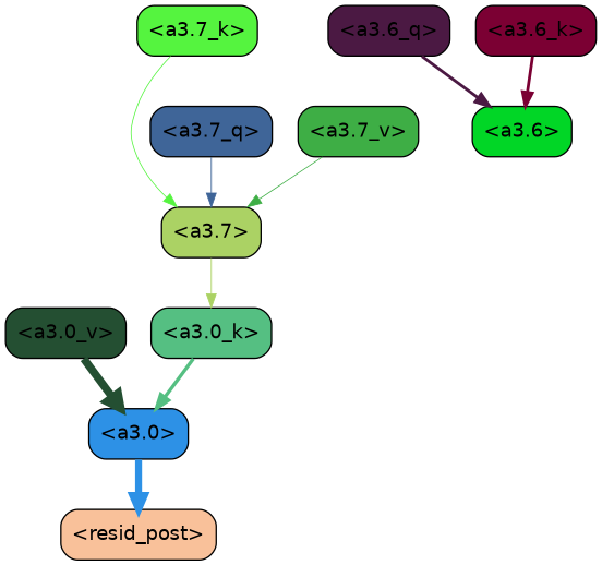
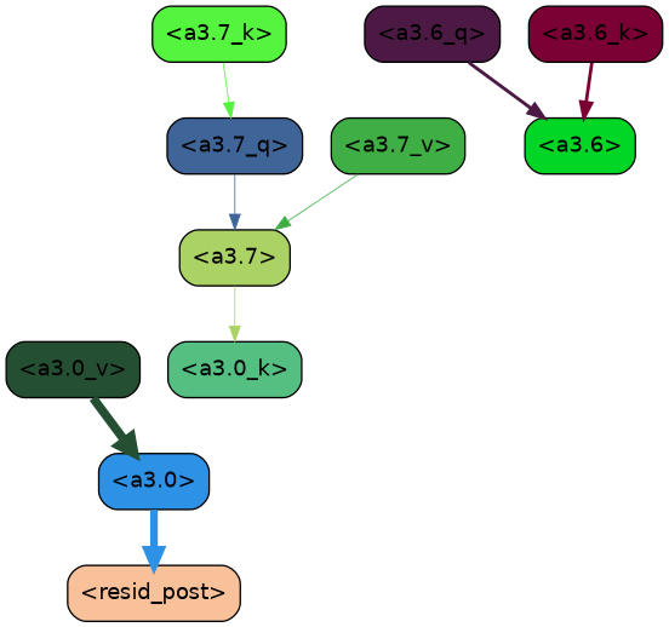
  strict digraph {
    splines=true
    node [color=black fontname=Helvetica shape=box style="filled, rounded"]
    edge [penwidth=0.6]
    "<a3.7>" [fillcolor="#abd264"]
    "<a3.0_k>" [fillcolor="#55bf82"]
    "<resid_post>" [fillcolor="#f9c19a"]
    "<a3.6>" [fillcolor="#01d626"]
    "<a3.0>" [fillcolor="#2d91e6"]
    "<a3.7_q>" [fillcolor="#3f6598"]
    "<a3.6_q>" [fillcolor="#4b1943"]
    "<a3.7_k>" [fillcolor="#55f43f"]
    "<a3.6_k>" [fillcolor="#7b0033"]
    "<a3.7_v>" [fillcolor="#3eae45"]
    "<a3.0_v>" [fillcolor="#244f32"]
    "<a3.7>" -> "<a3.0_k>" [color="#abd264"]
-   "<a3.0_k>" -> "<a3.0>" [color="#55bf82" penwidth=2.520303964614868]
    "<a3.0>" -> "<resid_post>" [color="#2d91e6" penwidth=4.904066681861877]
    "<a3.7_q>" -> "<a3.7>" [color="#3f6598"]
    "<a3.6_q>" -> "<a3.6>" [color="#4b1943" penwidth=2.160832464694977]
-   "<a3.7_k>" -> "<a3.7>" [color="#55f43f"]
+   "<a3.7_k>" -> "<a3.7_q>" [color="#55f43f"]
    "<a3.6_k>" -> "<a3.6>" [color="#7b0033" penwidth=2.13908451795578]
    "<a3.7_v>" -> "<a3.7>" [color="#3eae45"]
    "<a3.0_v>" -> "<a3.0>" [color="#244f32" penwidth=5.680712580680847]
  }
